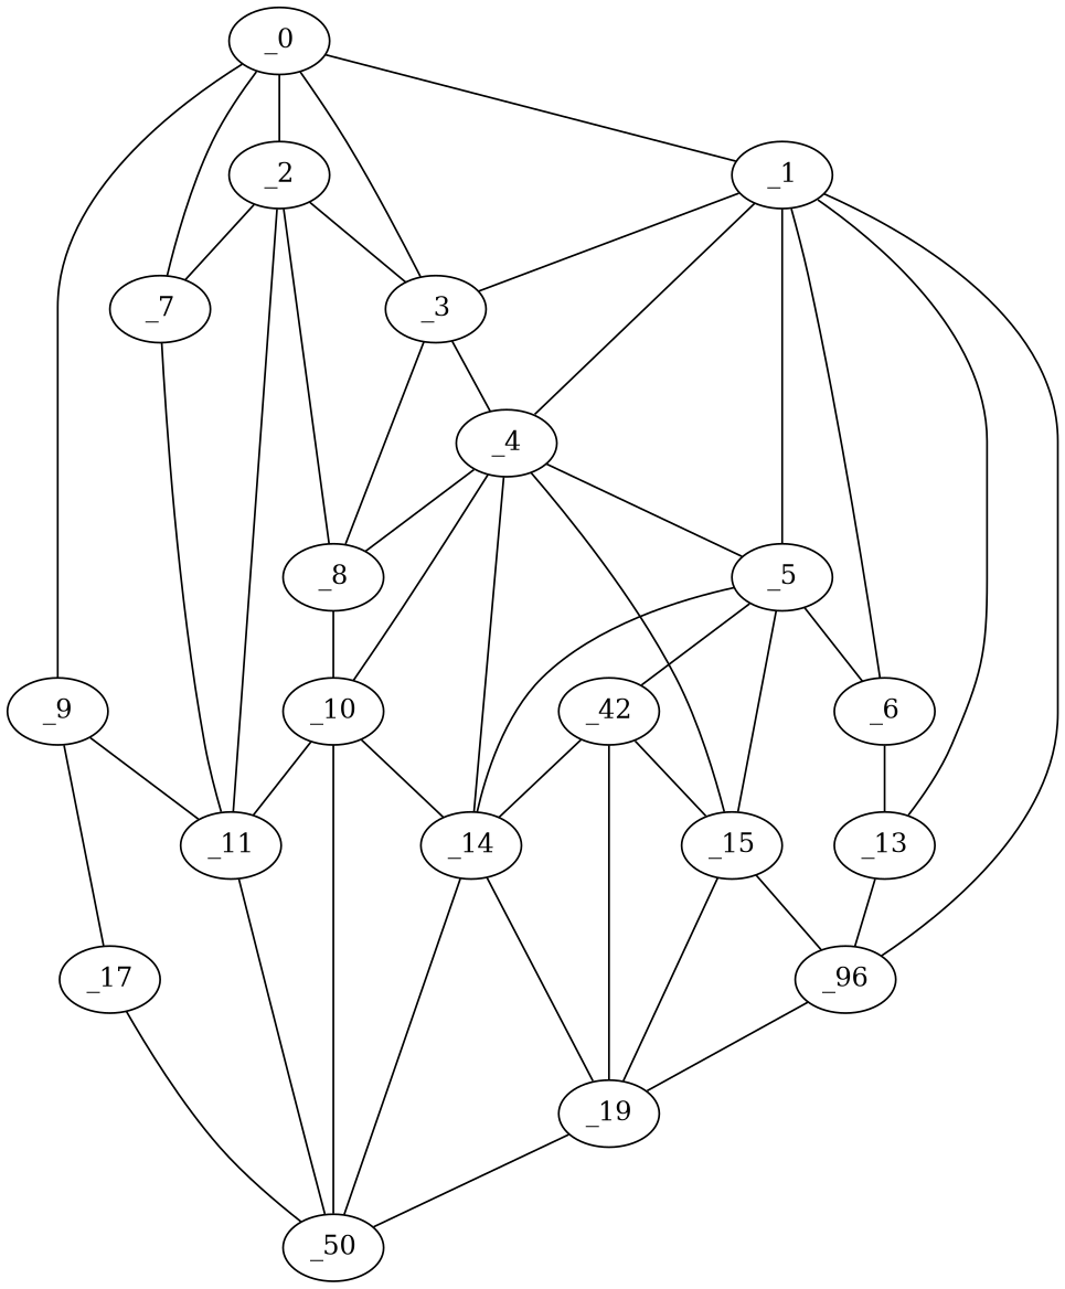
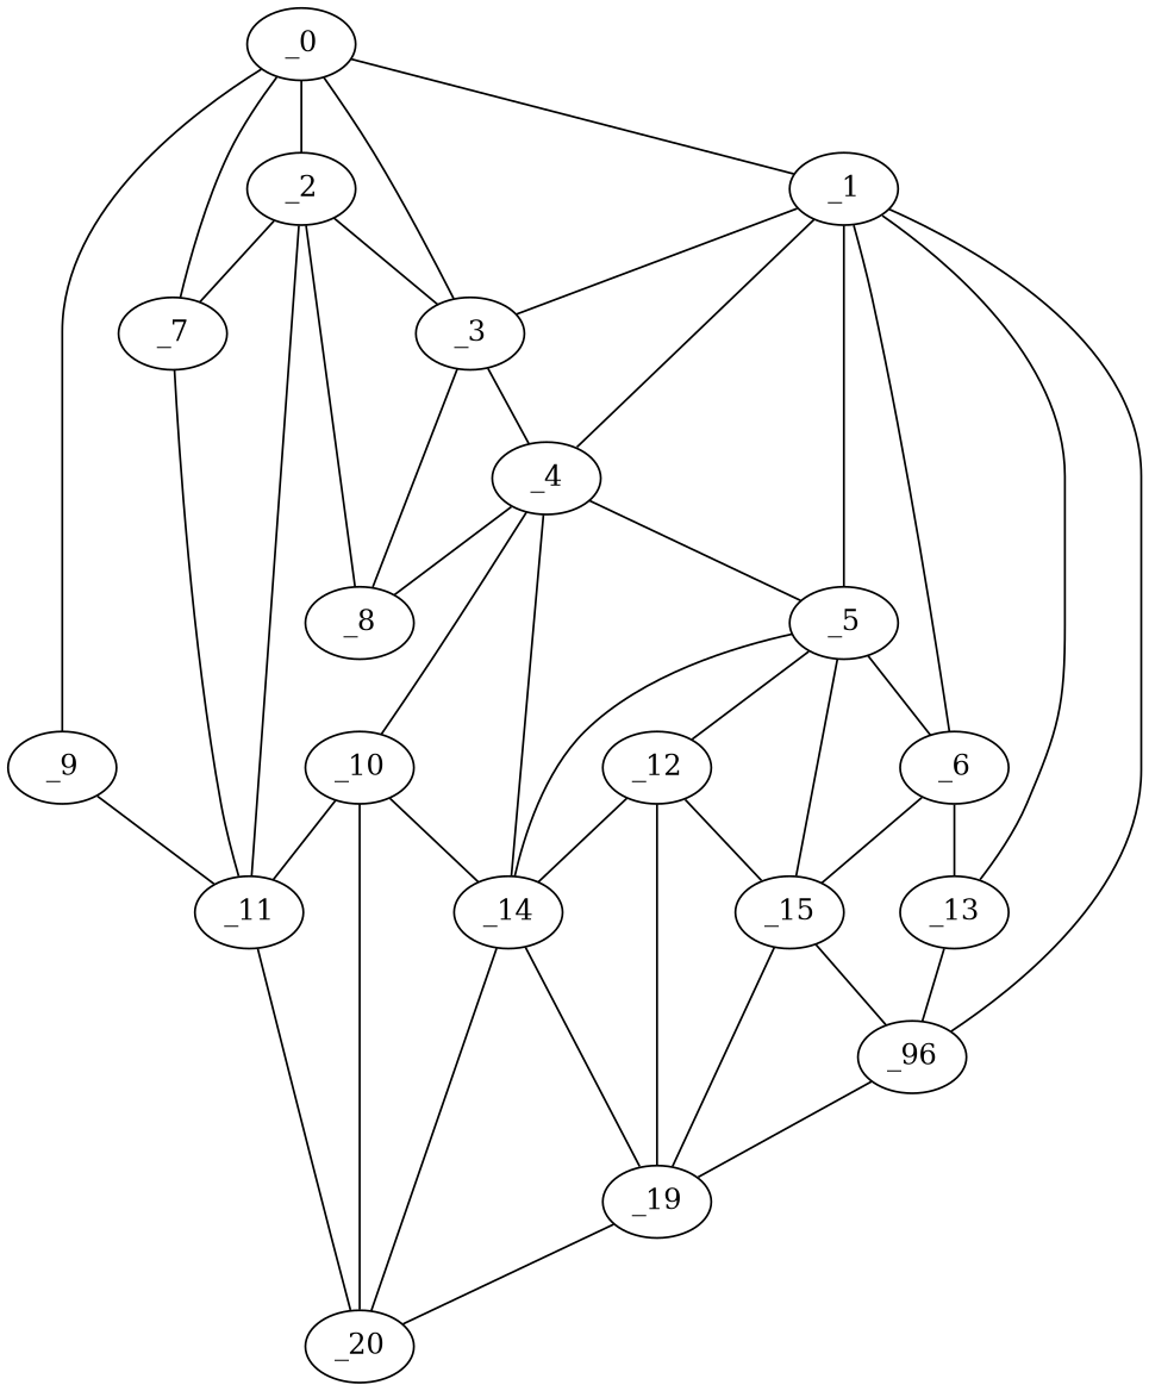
  graph {
    node [x=34 y=116]
    edge [valence=2]
    _0 [y=33]
    _1
    _2 [x=36 y=44]
    _3 [x=36 y=61]
    _7 [x=43 y=26]
    _9 [x=47 y=8]
    _4 [x=40 y=78]
    _5 [x=41 y=92]
    _6 [x=41 y=111]
    _13 [x=63]
    n11 [label=_96 x=79 y=125]
    _8 [x=43 y=66]
    _11 [x=61 y=31]
-   _17 [x=84 y=7]
    _10 [x=60 y=71]
    _14 [x=64 y=84]
-   _12 [x=63 y=92 label=_42]
+   _12 [x=63 y=92]
    _15 [x=64 y=106]
    _19 [x=95 y=115]
-   _20 [x=96 y=32 label=_50]
+   _20 [x=96 y=32]
    _0 -- _1 [valence=1]
    _0 -- _2 [valence=1]
    _0 -- _3
    _0 -- _7
    _0 -- _9 [valence=1]
    _1 -- _3 [valence=1]
    _1 -- _4
    _1 -- _5 [valence=1]
    _1 -- _6
    _1 -- _13
    _1 -- n11 [valence=1]
    _2 -- _3 [valence=1]
    _2 -- _7
    _2 -- _8 [valence=1]
    _2 -- _11
    _3 -- _4 [valence=1]
    _3 -- _8
    _7 -- _11
    _9 -- _11
-   _9 -- _17 [valence=1]
    _4 -- _5 [valence=1]
    _4 -- _8
    _4 -- _10
    _4 -- _14
    _5 -- _6
    _5 -- _14
    _5 -- _12
    _5 -- _15
    _6 -- _13 [valence=1]
-   _4 -- _15 [valence=1]
+   _6 -- _15 [valence=1]
    _13 -- n11 [valence=1]
    n11 -- _19 [valence=1]
-   _8 -- _10
    _11 -- _20
-   _17 -- _20 [valence=1]
    _10 -- _11
    _10 -- _14 [valence=1]
    _10 -- _20
    _14 -- _19 [valence=1]
    _14 -- _20
    _12 -- _14
    _12 -- _15
    _12 -- _19
    _15 -- n11
    _15 -- _19 [valence=1]
    _19 -- _20 [valence=1]
  }
